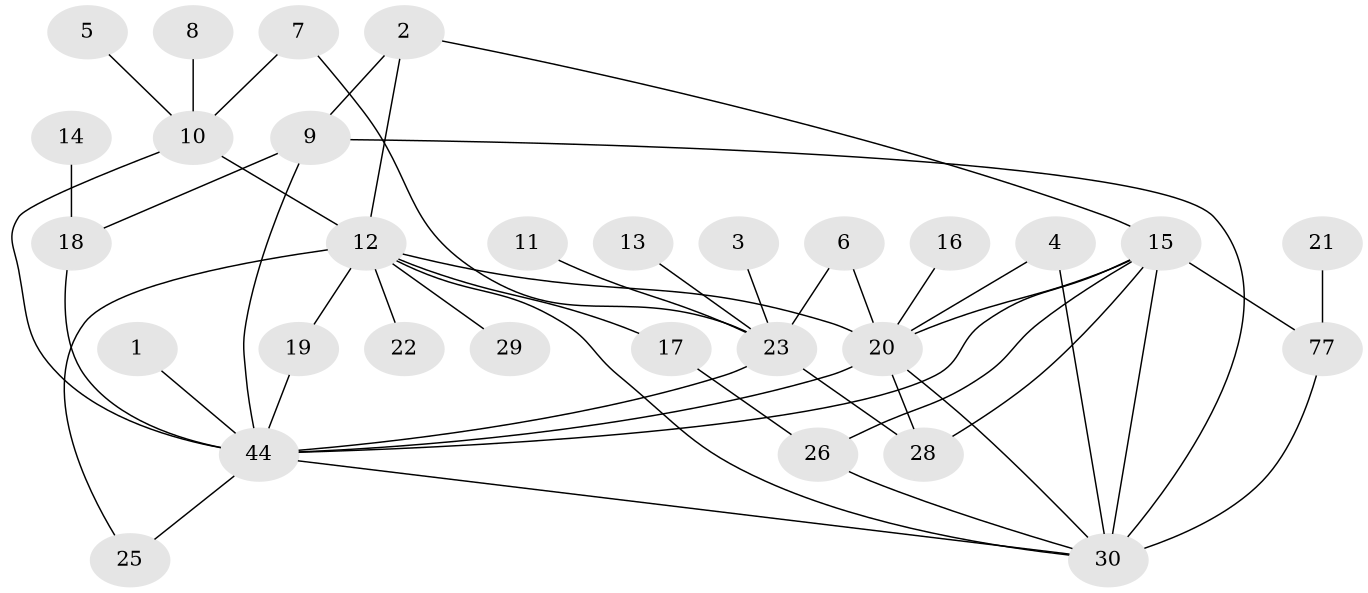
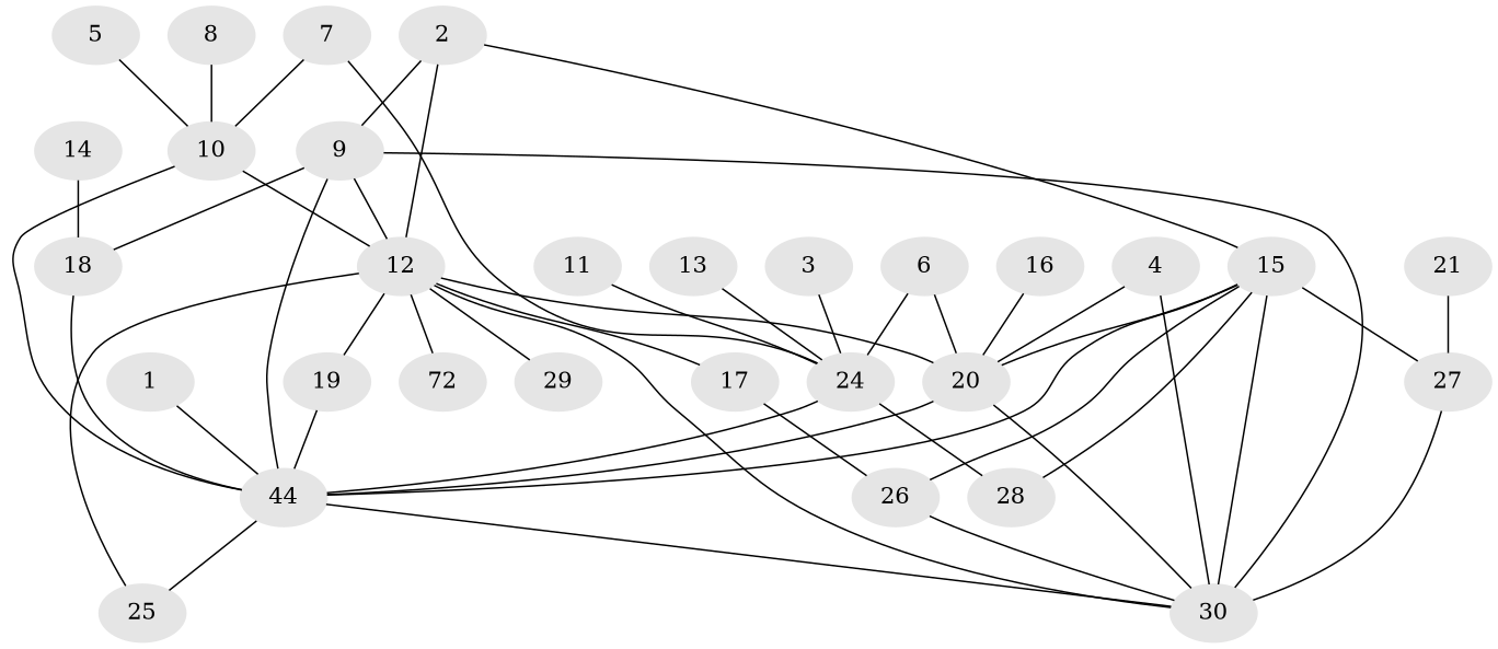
  graph {
    node [color=gray90 style=filled]
    edge [weight=1.0]
    n1 [label=44]
    1
    30
    25
    2
    9
    12
    15
    18
    20
    17
    19
-   22
+   22 [label=72]
    29
    26
-   27 [label=77]
+   27
    28
    3
-   23
+   23 [label=24]
    4
    5
    10
    6
    7
    8
    11
    13
    14
    16
    21
    n1 -- 30
    n1 -- 25
    1 -- n1
    2 -- 9
    2 -- 12
    2 -- 15
    9 -- n1
    9 -- 30 [weight=2.0]
+   9 -- 12
    9 -- 18
    12 -- 30 [weight=2.0]
    12 -- 25
    12 -- 20
    12 -- 17
    12 -- 19
    12 -- 22
    12 -- 29
    15 -- n1
    15 -- 30
    15 -- 20 [weight=2.0]
    15 -- 26
    15 -- 27 [weight=2.0]
    15 -- 28
    18 -- n1
    20 -- n1
    20 -- 30
-   20 -- 28
    17 -- 26
    19 -- n1
    26 -- 30
    27 -- 30
    3 -- 23
    23 -- n1
    23 -- 28
    4 -- 30
    4 -- 20
    5 -- 10
    10 -- n1
    10 -- 12
    6 -- 20
    6 -- 23
    7 -- 23
    7 -- 10
    8 -- 10
    11 -- 23
    13 -- 23
    14 -- 18
    16 -- 20 [weight=2.0]
    21 -- 27
  }
